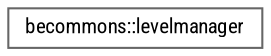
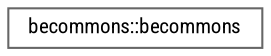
  digraph {
    rankdir=LR
    fontname="Roboto Condensed"
-   n1 [color=grey40 fillcolor=white fontname="Roboto Condensed" fontsize=10 height=0.2 label="becommons::levelmanager" shape=box style=filled width=0.4]
+   n1 [color=grey40 fillcolor=white fontname="Roboto Condensed" fontsize=10 height=0.2 label="becommons::becommons" shape=box style=filled width=0.4]
  }
